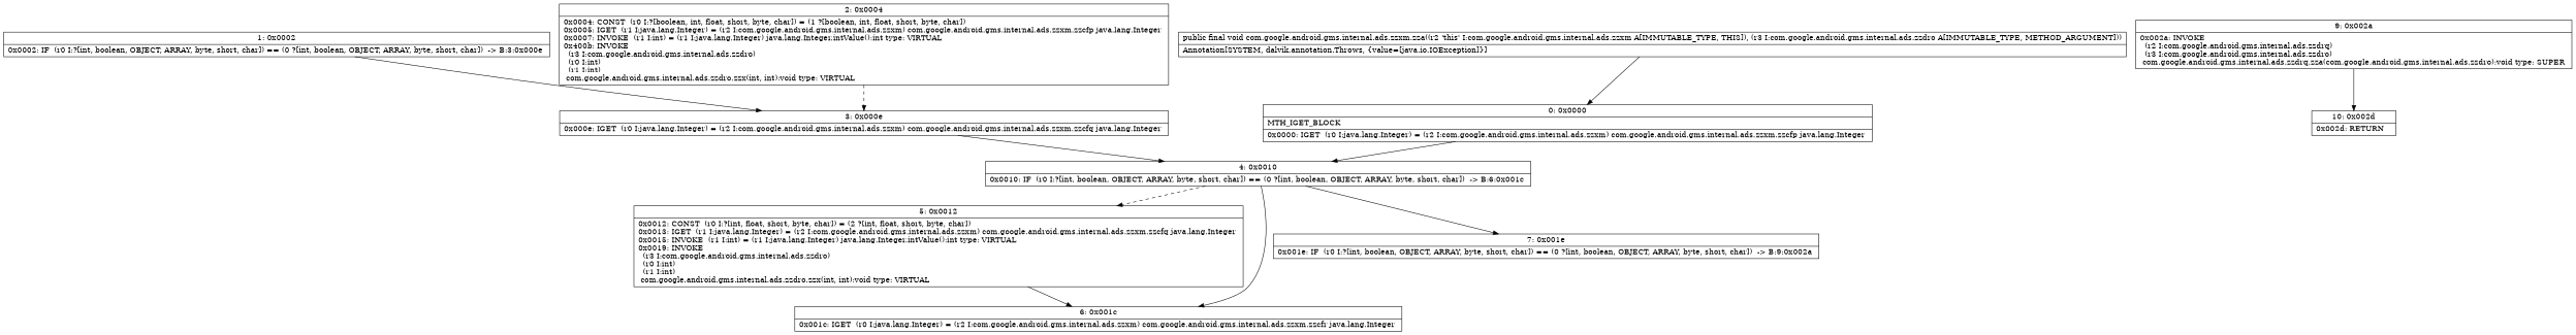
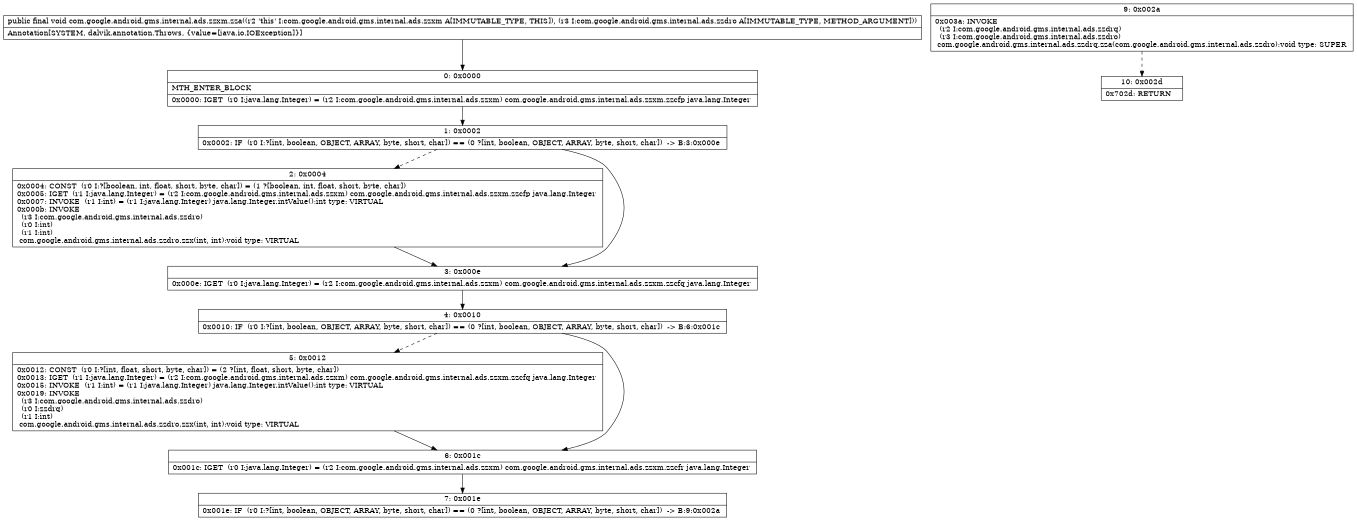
  digraph {
    node [shape=record]
-   n1 [label="{0\:\ 0x0000|MTH_IGET_BLOCK\l|0x0000: IGET  (r0 I:java.lang.Integer) = (r2 I:com.google.android.gms.internal.ads.zzxm) com.google.android.gms.internal.ads.zzxm.zzcfp java.lang.Integer \l}"]
+   n1 [label="{0\:\ 0x0000|MTH_ENTER_BLOCK\l|0x0000: IGET  (r0 I:java.lang.Integer) = (r2 I:com.google.android.gms.internal.ads.zzxm) com.google.android.gms.internal.ads.zzxm.zzcfp java.lang.Integer \l}"]
    n2 [label="{1\:\ 0x0002|0x0002: IF  (r0 I:?[int, boolean, OBJECT, ARRAY, byte, short, char]) == (0 ?[int, boolean, OBJECT, ARRAY, byte, short, char])  \-\> B:3:0x000e \l}"]
-   n3 [label="{2\:\ 0x0004|0x0004: CONST  (r0 I:?[boolean, int, float, short, byte, char]) = (1 ?[boolean, int, float, short, byte, char]) \l0x0005: IGET  (r1 I:java.lang.Integer) = (r2 I:com.google.android.gms.internal.ads.zzxm) com.google.android.gms.internal.ads.zzxm.zzcfp java.lang.Integer \l0x0007: INVOKE  (r1 I:int) = (r1 I:java.lang.Integer) java.lang.Integer.intValue():int type: VIRTUAL \l0x400b: INVOKE  \l  (r3 I:com.google.android.gms.internal.ads.zzdro)\l  (r0 I:int)\l  (r1 I:int)\l com.google.android.gms.internal.ads.zzdro.zzx(int, int):void type: VIRTUAL \l}"]
+   n3 [label="{2\:\ 0x0004|0x0004: CONST  (r0 I:?[boolean, int, float, short, byte, char]) = (1 ?[boolean, int, float, short, byte, char]) \l0x0005: IGET  (r1 I:java.lang.Integer) = (r2 I:com.google.android.gms.internal.ads.zzxm) com.google.android.gms.internal.ads.zzxm.zzcfp java.lang.Integer \l0x0007: INVOKE  (r1 I:int) = (r1 I:java.lang.Integer) java.lang.Integer.intValue():int type: VIRTUAL \l0x000b: INVOKE  \l  (r3 I:com.google.android.gms.internal.ads.zzdro)\l  (r0 I:int)\l  (r1 I:int)\l com.google.android.gms.internal.ads.zzdro.zzx(int, int):void type: VIRTUAL \l}"]
    n4 [label="{3\:\ 0x000e|0x000e: IGET  (r0 I:java.lang.Integer) = (r2 I:com.google.android.gms.internal.ads.zzxm) com.google.android.gms.internal.ads.zzxm.zzcfq java.lang.Integer \l}"]
    n5 [label="{4\:\ 0x0010|0x0010: IF  (r0 I:?[int, boolean, OBJECT, ARRAY, byte, short, char]) == (0 ?[int, boolean, OBJECT, ARRAY, byte, short, char])  \-\> B:6:0x001c \l}"]
-   n6 [label="{5\:\ 0x0012|0x0012: CONST  (r0 I:?[int, float, short, byte, char]) = (2 ?[int, float, short, byte, char]) \l0x0013: IGET  (r1 I:java.lang.Integer) = (r2 I:com.google.android.gms.internal.ads.zzxm) com.google.android.gms.internal.ads.zzxm.zzcfq java.lang.Integer \l0x0015: INVOKE  (r1 I:int) = (r1 I:java.lang.Integer) java.lang.Integer.intValue():int type: VIRTUAL \l0x0019: INVOKE  \l  (r3 I:com.google.android.gms.internal.ads.zzdro)\l  (r0 I:int)\l  (r1 I:int)\l com.google.android.gms.internal.ads.zzdro.zzx(int, int):void type: VIRTUAL \l}"]
+   n6 [label="{5\:\ 0x0012|0x0012: CONST  (r0 I:?[int, float, short, byte, char]) = (2 ?[int, float, short, byte, char]) \l0x0013: IGET  (r1 I:java.lang.Integer) = (r2 I:com.google.android.gms.internal.ads.zzxm) com.google.android.gms.internal.ads.zzxm.zzcfq java.lang.Integer \l0x0015: INVOKE  (r1 I:int) = (r1 I:java.lang.Integer) java.lang.Integer.intValue():int type: VIRTUAL \l0x0019: INVOKE  \l  (r3 I:com.google.android.gms.internal.ads.zzdro)\l  (r0 I:zzdrq)\l  (r1 I:int)\l com.google.android.gms.internal.ads.zzdro.zzx(int, int):void type: VIRTUAL \l}"]
    n7 [label="{6\:\ 0x001c|0x001c: IGET  (r0 I:java.lang.Integer) = (r2 I:com.google.android.gms.internal.ads.zzxm) com.google.android.gms.internal.ads.zzxm.zzcfr java.lang.Integer \l}"]
    n8 [label="{7\:\ 0x001e|0x001e: IF  (r0 I:?[int, boolean, OBJECT, ARRAY, byte, short, char]) == (0 ?[int, boolean, OBJECT, ARRAY, byte, short, char])  \-\> B:9:0x002a \l}"]
-   n9 [label="{9\:\ 0x002a|0x002a: INVOKE  \l  (r2 I:com.google.android.gms.internal.ads.zzdrq)\l  (r3 I:com.google.android.gms.internal.ads.zzdro)\l com.google.android.gms.internal.ads.zzdrq.zza(com.google.android.gms.internal.ads.zzdro):void type: SUPER \l}"]
-   n10 [label="{10\:\ 0x002d|0x002d: RETURN   \l}"]
+   n9 [label="{9\:\ 0x002a|0x003a: INVOKE  \l  (r2 I:com.google.android.gms.internal.ads.zzdrq)\l  (r3 I:com.google.android.gms.internal.ads.zzdro)\l com.google.android.gms.internal.ads.zzdrq.zza(com.google.android.gms.internal.ads.zzdro):void type: SUPER \l}"]
+   n10 [label="{10\:\ 0x002d|0x702d: RETURN   \l}"]
    n11 [label="{public final void com.google.android.gms.internal.ads.zzxm.zza((r2 'this' I:com.google.android.gms.internal.ads.zzxm A[IMMUTABLE_TYPE, THIS]), (r3 I:com.google.android.gms.internal.ads.zzdro A[IMMUTABLE_TYPE, METHOD_ARGUMENT]))  | Annotation[SYSTEM, dalvik.annotation.Throws, \{value=[java.io.IOException]\}]\l}"]
-   n1 -> n5
+   n1 -> n2
+   n2 -> n3 [style=dashed]
    n2 -> n4
-   n3 -> n4 [style=dashed]
+   n3 -> n4
    n4 -> n5
    n5 -> n6 [style=dashed]
    n5 -> n7
    n6 -> n7
-   n5 -> n8
-   n9 -> n10
+   n7 -> n8
+   n9 -> n10 [style=dashed]
    n11 -> n1
  }
